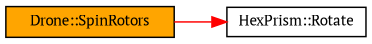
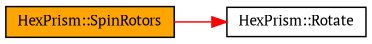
  digraph {
    rankdir=LR
    fontname="PT Serif"
    node [color=black fontname="PT Serif" fontsize=10 shape=record style=filled]
-   n1 [fillcolor=orange fontcolor=black height=0.2 label="Drone::SpinRotors" width=0.4]
+   n1 [fillcolor=orange fontcolor=black height=0.2 label="HexPrism::SpinRotors" width=0.4]
    n2 [fillcolor=white height=0.2 label="HexPrism::Rotate" width=0.4]
    n1 -> n2 [color=red fontname="PT Serif" fontsize=10 labelfontname=Helvetica labelfontsize=10 style=solid]
  }
